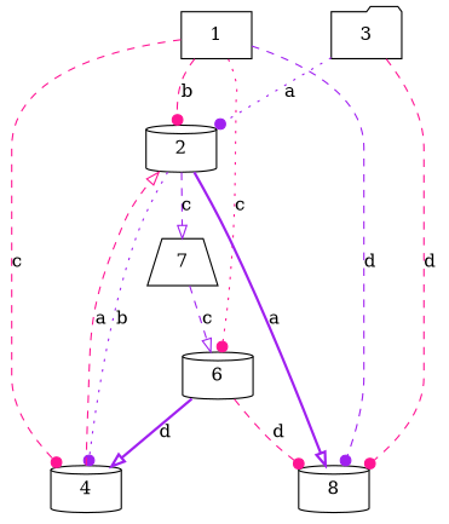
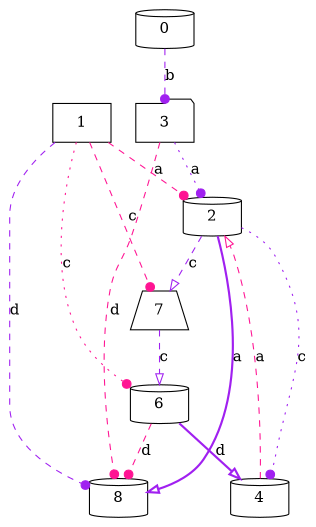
  strict digraph {
    node [shape=cylinder]
    edge [arrowhead=dot color=purple style=dashed]
    1 [shape=box]
    2
    6
    7 [shape=trapezium]
    8
    4
    3 [shape=folder]
-   1 -> 2 [color=deeppink label=b]
+   0
+   1 -> 2 [color=deeppink label=a]
    1 -> 6 [color=deeppink label=c style=dotted]
-   1 -> 4 [color=deeppink label=c]
+   1 -> 7 [color=deeppink label=c]
    1 -> 8 [label=d]
    2 -> 7 [arrowhead=onormal label=c]
    2 -> 8 [arrowhead=onormal label=a style=bold]
-   2 -> 4 [label=b style=dotted]
+   2 -> 4 [label=c style=dotted]
    6 -> 8 [color=deeppink label=d]
    6 -> 4 [arrowhead=onormal label=d style=bold]
    7 -> 6 [arrowhead=onormal label=c]
    4 -> 2 [arrowhead=onormal color=deeppink label=a]
    3 -> 2 [label=a style=dotted]
    3 -> 8 [color=deeppink label=d]
+   0 -> 3 [label=b]
  }
